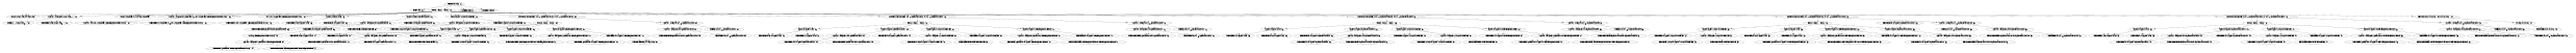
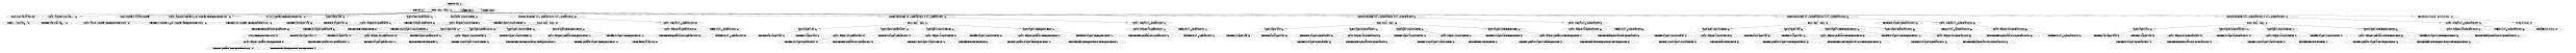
  digraph {
    n1 [label=<(METHOD,toString)<SUB>400</SUB>>]
    n2 [label=<(PARAM,this)<SUB>400</SUB>>]
    n3 [label=<(BLOCK,&lt;empty&gt;,&lt;empty&gt;)<SUB>400</SUB>>]
    n4 [label=<(MODIFIER,PUBLIC)>]
    n5 [label=<(MODIFIER,VIRTUAL)>]
    n6 [label=<(LOCAL,String brace: java.lang.String)>]
    n7 [label=<(&lt;operator&gt;.assignment,String brace = &quot;: &quot;)<SUB>401</SUB>>]
    n8 [label=<(LOCAL,StringBuffer sb: java.lang.StringBuffer)>]
    n9 [label=<(&lt;operator&gt;.assignment,StringBuffer sb = new StringBuffer(SPECIFICATION_TITLE.toString()))<SUB>403</SUB>>]
    n10 [label=<(&lt;init&gt;,new StringBuffer(SPECIFICATION_TITLE.toString()))<SUB>404</SUB>>]
    n11 [label=<(append,sb.append(brace))<SUB>405</SUB>>]
    n12 [label=<(append,sb.append(specificationTitle))<SUB>406</SUB>>]
    n13 [label=<(append,append(StringUtils.LINE_SEP))<SUB>407</SUB>>]
    n14 [label=<(CONTROL_STRUCTURE,if (null != specificationVersion),if (null != specificationVersion))<SUB>409</SUB>>]
    n15 [label=<(CONTROL_STRUCTURE,if (null != specificationVendor),if (null != specificationVendor))<SUB>416</SUB>>]
    n16 [label=<(CONTROL_STRUCTURE,if (null != implementationTitle),if (null != implementationTitle))<SUB>423</SUB>>]
    n17 [label=<(CONTROL_STRUCTURE,if (null != implementationVersion),if (null != implementationVersion))<SUB>430</SUB>>]
    n18 [label=<(CONTROL_STRUCTURE,if (null != implementationVendor),if (null != implementationVendor))<SUB>437</SUB>>]
    n19 [label=<(RETURN,return sb.toString();,return sb.toString();)<SUB>444</SUB>>]
    n20 [label=<(METHOD_RETURN,java.lang.String)<SUB>400</SUB>>]
    n21 [label=<(IDENTIFIER,brace,String brace = &quot;: &quot;)<SUB>401</SUB>>]
    n22 [label=<(LITERAL,&quot;: &quot;,String brace = &quot;: &quot;)<SUB>401</SUB>>]
    n23 [label=<(IDENTIFIER,sb,StringBuffer sb = new StringBuffer(SPECIFICATION_TITLE.toString()))<SUB>403</SUB>>]
    n24 [label=<(&lt;operator&gt;.alloc,new StringBuffer(SPECIFICATION_TITLE.toString()))<SUB>404</SUB>>]
    n25 [label=<(IDENTIFIER,sb,new StringBuffer(SPECIFICATION_TITLE.toString()))<SUB>403</SUB>>]
    n26 [label=<(IDENTIFIER,sb,sb.append(brace))<SUB>405</SUB>>]
    n27 [label=<(IDENTIFIER,brace,sb.append(brace))<SUB>405</SUB>>]
    n28 [label=<(IDENTIFIER,sb,sb.append(specificationTitle))<SUB>406</SUB>>]
    n29 [label=<(&lt;operator&gt;.fieldAccess,this.specificationTitle)<SUB>406</SUB>>]
    n30 [label=<(IDENTIFIER,sb,append(StringUtils.LINE_SEP))<SUB>407</SUB>>]
    n31 [label=<(&lt;operator&gt;.fieldAccess,StringUtils.LINE_SEP)<SUB>407</SUB>>]
    n32 [label=<(&lt;operator&gt;.notEquals,null != specificationVersion)<SUB>409</SUB>>]
    n33 [label=<(BLOCK,&lt;empty&gt;,&lt;empty&gt;)<SUB>409</SUB>>]
    n34 [label=<(&lt;operator&gt;.notEquals,null != specificationVendor)<SUB>416</SUB>>]
    n35 [label=<(BLOCK,&lt;empty&gt;,&lt;empty&gt;)<SUB>416</SUB>>]
    n36 [label=<(&lt;operator&gt;.notEquals,null != implementationTitle)<SUB>423</SUB>>]
    n37 [label=<(BLOCK,&lt;empty&gt;,&lt;empty&gt;)<SUB>423</SUB>>]
    n38 [label=<(&lt;operator&gt;.notEquals,null != implementationVersion)<SUB>430</SUB>>]
    n39 [label=<(BLOCK,&lt;empty&gt;,&lt;empty&gt;)<SUB>430</SUB>>]
    n40 [label=<(&lt;operator&gt;.notEquals,null != implementationVendor)<SUB>437</SUB>>]
    n41 [label=<(BLOCK,&lt;empty&gt;,&lt;empty&gt;)<SUB>437</SUB>>]
    n42 [label=<(toString,sb.toString())<SUB>444</SUB>>]
    n43 [label=<(toString,SPECIFICATION_TITLE.toString())<SUB>404</SUB>>]
    n44 [label=<(&lt;operator&gt;.fieldAccess,Specification.SPECIFICATION_TITLE)<SUB>404</SUB>>]
    n45 [label=<(IDENTIFIER,Specification,SPECIFICATION_TITLE.toString())<SUB>404</SUB>>]
    n46 [label=<(FIELD_IDENTIFIER,SPECIFICATION_TITLE,SPECIFICATION_TITLE)<SUB>404</SUB>>]
    n47 [label=<(IDENTIFIER,this,sb.append(specificationTitle))<SUB>406</SUB>>]
    n48 [label=<(FIELD_IDENTIFIER,specificationTitle,specificationTitle)<SUB>406</SUB>>]
    n49 [label=<(IDENTIFIER,StringUtils,append(StringUtils.LINE_SEP))<SUB>407</SUB>>]
    n50 [label=<(FIELD_IDENTIFIER,LINE_SEP,LINE_SEP)<SUB>407</SUB>>]
    n51 [label=<(LITERAL,null,null != specificationVersion)<SUB>409</SUB>>]
    n52 [label=<(&lt;operator&gt;.fieldAccess,this.specificationVersion)<SUB>409</SUB>>]
    n53 [label=<(append,sb.append(SPECIFICATION_VERSION))<SUB>410</SUB>>]
    n54 [label=<(append,sb.append(brace))<SUB>411</SUB>>]
    n55 [label=<(append,append(specificationVersion))<SUB>412</SUB>>]
    n56 [label=<(append,append(StringUtils.LINE_SEP))<SUB>413</SUB>>]
    n57 [label=<(IDENTIFIER,this,null != specificationVersion)<SUB>409</SUB>>]
    n58 [label=<(FIELD_IDENTIFIER,specificationVersion,specificationVersion)<SUB>409</SUB>>]
    n59 [label=<(IDENTIFIER,sb,sb.append(SPECIFICATION_VERSION))<SUB>410</SUB>>]
    n60 [label=<(&lt;operator&gt;.fieldAccess,Specification.SPECIFICATION_VERSION)<SUB>410</SUB>>]
    n61 [label=<(IDENTIFIER,sb,sb.append(brace))<SUB>411</SUB>>]
    n62 [label=<(IDENTIFIER,brace,sb.append(brace))<SUB>411</SUB>>]
    n63 [label=<(IDENTIFIER,sb,append(specificationVersion))<SUB>412</SUB>>]
    n64 [label=<(&lt;operator&gt;.fieldAccess,this.specificationVersion)<SUB>412</SUB>>]
    n65 [label=<(IDENTIFIER,sb,append(StringUtils.LINE_SEP))<SUB>413</SUB>>]
    n66 [label=<(&lt;operator&gt;.fieldAccess,StringUtils.LINE_SEP)<SUB>413</SUB>>]
    n67 [label=<(IDENTIFIER,Specification,sb.append(SPECIFICATION_VERSION))<SUB>410</SUB>>]
    n68 [label=<(FIELD_IDENTIFIER,SPECIFICATION_VERSION,SPECIFICATION_VERSION)<SUB>410</SUB>>]
    n69 [label=<(IDENTIFIER,this,append(specificationVersion))<SUB>412</SUB>>]
    n70 [label=<(FIELD_IDENTIFIER,specificationVersion,specificationVersion)<SUB>412</SUB>>]
    n71 [label=<(IDENTIFIER,StringUtils,append(StringUtils.LINE_SEP))<SUB>413</SUB>>]
    n72 [label=<(FIELD_IDENTIFIER,LINE_SEP,LINE_SEP)<SUB>413</SUB>>]
    n73 [label=<(LITERAL,null,null != specificationVendor)<SUB>416</SUB>>]
    n74 [label=<(&lt;operator&gt;.fieldAccess,this.specificationVendor)<SUB>416</SUB>>]
    n75 [label=<(append,sb.append(SPECIFICATION_VENDOR))<SUB>417</SUB>>]
    n76 [label=<(append,sb.append(brace))<SUB>418</SUB>>]
    n77 [label=<(append,sb.append(specificationVendor))<SUB>419</SUB>>]
    n78 [label=<(append,append(StringUtils.LINE_SEP))<SUB>420</SUB>>]
    n79 [label=<(IDENTIFIER,this,null != specificationVendor)<SUB>416</SUB>>]
    n80 [label=<(FIELD_IDENTIFIER,specificationVendor,specificationVendor)<SUB>416</SUB>>]
    n81 [label=<(IDENTIFIER,sb,sb.append(SPECIFICATION_VENDOR))<SUB>417</SUB>>]
    n82 [label=<(&lt;operator&gt;.fieldAccess,Specification.SPECIFICATION_VENDOR)<SUB>417</SUB>>]
    n83 [label=<(IDENTIFIER,sb,sb.append(brace))<SUB>418</SUB>>]
    n84 [label=<(IDENTIFIER,brace,sb.append(brace))<SUB>418</SUB>>]
    n85 [label=<(IDENTIFIER,sb,sb.append(specificationVendor))<SUB>419</SUB>>]
    n86 [label=<(&lt;operator&gt;.fieldAccess,this.specificationVendor)<SUB>419</SUB>>]
    n87 [label=<(IDENTIFIER,sb,append(StringUtils.LINE_SEP))<SUB>420</SUB>>]
    n88 [label=<(&lt;operator&gt;.fieldAccess,StringUtils.LINE_SEP)<SUB>420</SUB>>]
    n89 [label=<(IDENTIFIER,Specification,sb.append(SPECIFICATION_VENDOR))<SUB>417</SUB>>]
    n90 [label=<(FIELD_IDENTIFIER,SPECIFICATION_VENDOR,SPECIFICATION_VENDOR)<SUB>417</SUB>>]
    n91 [label=<(IDENTIFIER,this,sb.append(specificationVendor))<SUB>419</SUB>>]
    n92 [label=<(FIELD_IDENTIFIER,specificationVendor,specificationVendor)<SUB>419</SUB>>]
    n93 [label=<(IDENTIFIER,StringUtils,append(StringUtils.LINE_SEP))<SUB>420</SUB>>]
    n94 [label=<(FIELD_IDENTIFIER,LINE_SEP,LINE_SEP)<SUB>420</SUB>>]
    n95 [label=<(LITERAL,null,null != implementationTitle)<SUB>423</SUB>>]
    n96 [label=<(&lt;operator&gt;.fieldAccess,this.implementationTitle)<SUB>423</SUB>>]
    n97 [label=<(append,sb.append(IMPLEMENTATION_TITLE))<SUB>424</SUB>>]
    n98 [label=<(append,sb.append(brace))<SUB>425</SUB>>]
    n99 [label=<(append,sb.append(implementationTitle))<SUB>426</SUB>>]
    n100 [label=<(append,append(StringUtils.LINE_SEP))<SUB>427</SUB>>]
    n101 [label=<(FIELD_IDENTIFIER,implementationTitle,implementationTitle)<SUB>423</SUB>>]
    n102 [label=<(IDENTIFIER,sb,sb.append(IMPLEMENTATION_TITLE))<SUB>424</SUB>>]
    n103 [label=<(&lt;operator&gt;.fieldAccess,Specification.IMPLEMENTATION_TITLE)<SUB>424</SUB>>]
    n104 [label=<(IDENTIFIER,sb,sb.append(brace))<SUB>425</SUB>>]
    n105 [label=<(IDENTIFIER,brace,sb.append(brace))<SUB>425</SUB>>]
    n106 [label=<(IDENTIFIER,sb,sb.append(implementationTitle))<SUB>426</SUB>>]
    n107 [label=<(&lt;operator&gt;.fieldAccess,this.implementationTitle)<SUB>426</SUB>>]
    n108 [label=<(IDENTIFIER,sb,append(StringUtils.LINE_SEP))<SUB>427</SUB>>]
    n109 [label=<(&lt;operator&gt;.fieldAccess,StringUtils.LINE_SEP)<SUB>427</SUB>>]
    n110 [label=<(IDENTIFIER,Specification,sb.append(IMPLEMENTATION_TITLE))<SUB>424</SUB>>]
    n111 [label=<(FIELD_IDENTIFIER,IMPLEMENTATION_TITLE,IMPLEMENTATION_TITLE)<SUB>424</SUB>>]
    n112 [label=<(IDENTIFIER,this,sb.append(implementationTitle))<SUB>426</SUB>>]
    n113 [label=<(FIELD_IDENTIFIER,implementationTitle,implementationTitle)<SUB>426</SUB>>]
    n114 [label=<(IDENTIFIER,StringUtils,append(StringUtils.LINE_SEP))<SUB>427</SUB>>]
    n115 [label=<(FIELD_IDENTIFIER,LINE_SEP,LINE_SEP)<SUB>427</SUB>>]
    n116 [label=<(LITERAL,null,null != implementationVersion)<SUB>430</SUB>>]
    n117 [label=<(&lt;operator&gt;.fieldAccess,this.implementationVersion)<SUB>430</SUB>>]
    n118 [label=<(append,sb.append(IMPLEMENTATION_VERSION))<SUB>431</SUB>>]
    n119 [label=<(append,sb.append(brace))<SUB>432</SUB>>]
    n120 [label=<(append,sb.append(implementationVersion))<SUB>433</SUB>>]
    n121 [label=<(append,append(StringUtils.LINE_SEP))<SUB>434</SUB>>]
    n122 [label=<(IDENTIFIER,this,null != implementationVersion)<SUB>430</SUB>>]
    n123 [label=<(FIELD_IDENTIFIER,implementationVersion,implementationVersion)<SUB>430</SUB>>]
    n124 [label=<(IDENTIFIER,sb,sb.append(IMPLEMENTATION_VERSION))<SUB>431</SUB>>]
    n125 [label=<(&lt;operator&gt;.fieldAccess,Specification.IMPLEMENTATION_VERSION)<SUB>431</SUB>>]
    n126 [label=<(IDENTIFIER,sb,sb.append(brace))<SUB>432</SUB>>]
    n127 [label=<(IDENTIFIER,brace,sb.append(brace))<SUB>432</SUB>>]
    n128 [label=<(&lt;operator&gt;.fieldAccess,this.implementationVersion)<SUB>433</SUB>>]
    n129 [label=<(IDENTIFIER,sb,append(StringUtils.LINE_SEP))<SUB>434</SUB>>]
    n130 [label=<(&lt;operator&gt;.fieldAccess,StringUtils.LINE_SEP)<SUB>434</SUB>>]
    n131 [label=<(IDENTIFIER,Specification,sb.append(IMPLEMENTATION_VERSION))<SUB>431</SUB>>]
    n132 [label=<(FIELD_IDENTIFIER,IMPLEMENTATION_VERSION,IMPLEMENTATION_VERSION)<SUB>431</SUB>>]
    n133 [label=<(IDENTIFIER,sb,sb.append(implementationVersion))<SUB>433</SUB>>]
    n134 [label=<(IDENTIFIER,this,sb.append(implementationVersion))<SUB>433</SUB>>]
    n135 [label=<(FIELD_IDENTIFIER,implementationVersion,implementationVersion)<SUB>433</SUB>>]
    n136 [label=<(IDENTIFIER,StringUtils,append(StringUtils.LINE_SEP))<SUB>434</SUB>>]
    n137 [label=<(FIELD_IDENTIFIER,LINE_SEP,LINE_SEP)<SUB>434</SUB>>]
    n138 [label=<(LITERAL,null,null != implementationVendor)<SUB>437</SUB>>]
    n139 [label=<(&lt;operator&gt;.fieldAccess,this.implementationVendor)<SUB>437</SUB>>]
    n140 [label=<(append,sb.append(IMPLEMENTATION_VENDOR))<SUB>438</SUB>>]
    n141 [label=<(append,sb.append(brace))<SUB>439</SUB>>]
    n142 [label=<(append,sb.append(implementationVendor))<SUB>440</SUB>>]
    n143 [label=<(append,append(StringUtils.LINE_SEP))<SUB>441</SUB>>]
-   n144 [label=<(IDENTIFIER,this,null != implementationVendor)<SUB>437</SUB>>]
    n145 [label=<(FIELD_IDENTIFIER,implementationVendor,implementationVendor)<SUB>437</SUB>>]
    n146 [label=<(IDENTIFIER,sb,sb.append(IMPLEMENTATION_VENDOR))<SUB>438</SUB>>]
    n147 [label=<(&lt;operator&gt;.fieldAccess,Specification.IMPLEMENTATION_VENDOR)<SUB>438</SUB>>]
    n148 [label=<(IDENTIFIER,sb,sb.append(brace))<SUB>439</SUB>>]
    n149 [label=<(IDENTIFIER,brace,sb.append(brace))<SUB>439</SUB>>]
    n150 [label=<(IDENTIFIER,sb,sb.append(implementationVendor))<SUB>440</SUB>>]
    n151 [label=<(&lt;operator&gt;.fieldAccess,this.implementationVendor)<SUB>440</SUB>>]
    n152 [label=<(IDENTIFIER,sb,append(StringUtils.LINE_SEP))<SUB>441</SUB>>]
    n153 [label=<(&lt;operator&gt;.fieldAccess,StringUtils.LINE_SEP)<SUB>441</SUB>>]
    n154 [label=<(IDENTIFIER,Specification,sb.append(IMPLEMENTATION_VENDOR))<SUB>438</SUB>>]
    n155 [label=<(FIELD_IDENTIFIER,IMPLEMENTATION_VENDOR,IMPLEMENTATION_VENDOR)<SUB>438</SUB>>]
    n156 [label=<(IDENTIFIER,this,sb.append(implementationVendor))<SUB>440</SUB>>]
    n157 [label=<(FIELD_IDENTIFIER,implementationVendor,implementationVendor)<SUB>440</SUB>>]
    n158 [label=<(IDENTIFIER,StringUtils,append(StringUtils.LINE_SEP))<SUB>441</SUB>>]
    n159 [label=<(FIELD_IDENTIFIER,LINE_SEP,LINE_SEP)<SUB>441</SUB>>]
    n160 [label=<(IDENTIFIER,sb,sb.toString())<SUB>444</SUB>>]
    n1 -> n2
    n1 -> n3
    n1 -> n4
    n1 -> n5
    n3 -> n6
    n3 -> n7
    n3 -> n8
    n3 -> n9
    n3 -> n10
    n3 -> n11
    n3 -> n12
    n3 -> n13
    n3 -> n14
    n3 -> n15
    n3 -> n16
    n3 -> n17
    n3 -> n18
    n3 -> n19
    n7 -> n21
    n7 -> n22
    n9 -> n23
    n9 -> n24
    n10 -> n25
    n11 -> n26
    n11 -> n27
    n12 -> n28
    n12 -> n29
    n13 -> n30
    n13 -> n31
    n14 -> n32
    n14 -> n33
    n15 -> n34
    n15 -> n35
    n16 -> n36
    n16 -> n37
    n17 -> n38
    n17 -> n39
    n18 -> n40
    n18 -> n41
    n19 -> n42
    n29 -> n47
    n29 -> n48
    n31 -> n49
    n31 -> n50
    n32 -> n51
    n32 -> n52
    n33 -> n53
    n33 -> n54
    n33 -> n55
    n33 -> n56
    n34 -> n73
    n34 -> n74
    n35 -> n75
    n35 -> n76
    n35 -> n77
    n35 -> n78
    n36 -> n95
    n36 -> n96
    n37 -> n97
    n37 -> n98
    n37 -> n99
    n37 -> n100
    n38 -> n116
    n38 -> n117
    n39 -> n118
    n39 -> n119
    n39 -> n120
    n39 -> n121
    n40 -> n138
    n40 -> n139
    n41 -> n140
    n41 -> n141
    n41 -> n142
    n41 -> n143
    n42 -> n160
    n43 -> n44
    n44 -> n45
    n44 -> n46
    n47 -> n43
    n52 -> n57
    n52 -> n58
    n53 -> n59
    n53 -> n60
    n54 -> n61
    n54 -> n62
    n55 -> n63
    n55 -> n64
    n56 -> n65
    n56 -> n66
    n59 -> n20
    n60 -> n67
    n60 -> n68
    n64 -> n69
    n64 -> n70
    n66 -> n71
    n66 -> n72
    n74 -> n79
    n74 -> n80
    n75 -> n81
    n75 -> n82
    n76 -> n83
    n76 -> n84
    n77 -> n85
    n77 -> n86
    n78 -> n87
    n78 -> n88
    n82 -> n89
    n82 -> n90
    n86 -> n91
    n86 -> n92
    n88 -> n93
    n88 -> n94
    n96 -> n101
    n97 -> n102
    n97 -> n103
    n98 -> n104
    n98 -> n105
    n99 -> n106
    n99 -> n107
    n100 -> n108
    n100 -> n109
    n103 -> n110
    n103 -> n111
    n107 -> n112
    n107 -> n113
    n109 -> n114
    n109 -> n115
    n117 -> n122
    n117 -> n123
    n118 -> n124
    n118 -> n125
    n119 -> n126
    n119 -> n127
    n120 -> n128
    n121 -> n129
    n121 -> n130
    n125 -> n131
    n125 -> n132
    n128 -> n134
    n128 -> n135
    n130 -> n136
    n130 -> n137
    n133 -> n120
-   n139 -> n144
    n139 -> n145
    n140 -> n146
    n140 -> n147
    n141 -> n148
    n141 -> n149
    n142 -> n150
    n142 -> n151
    n143 -> n152
    n143 -> n153
    n147 -> n154
    n147 -> n155
    n151 -> n156
    n151 -> n157
    n153 -> n158
    n153 -> n159
  }
